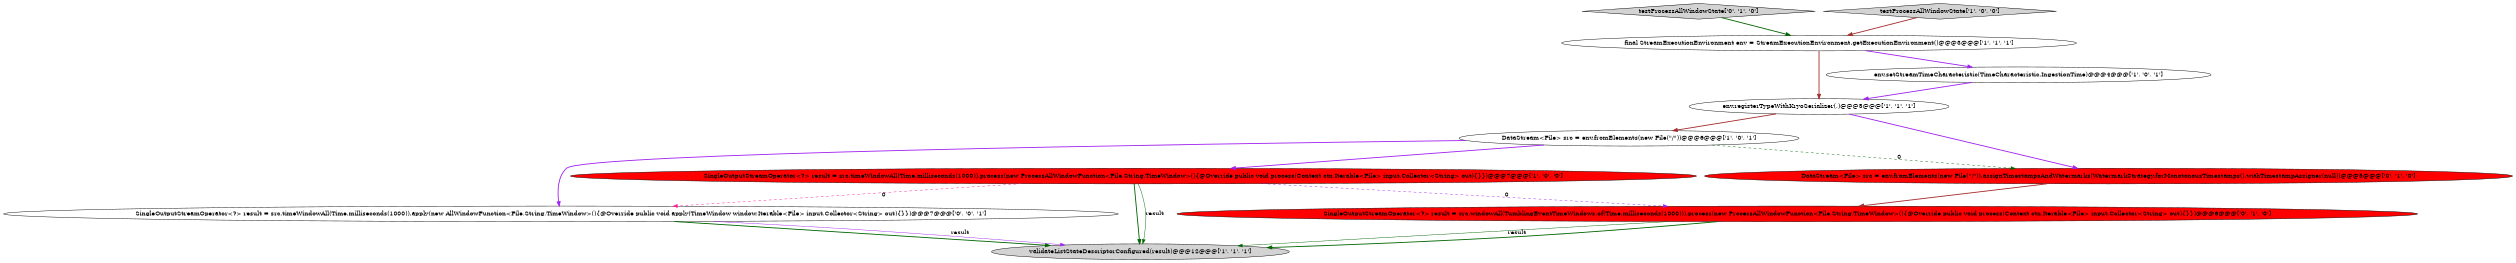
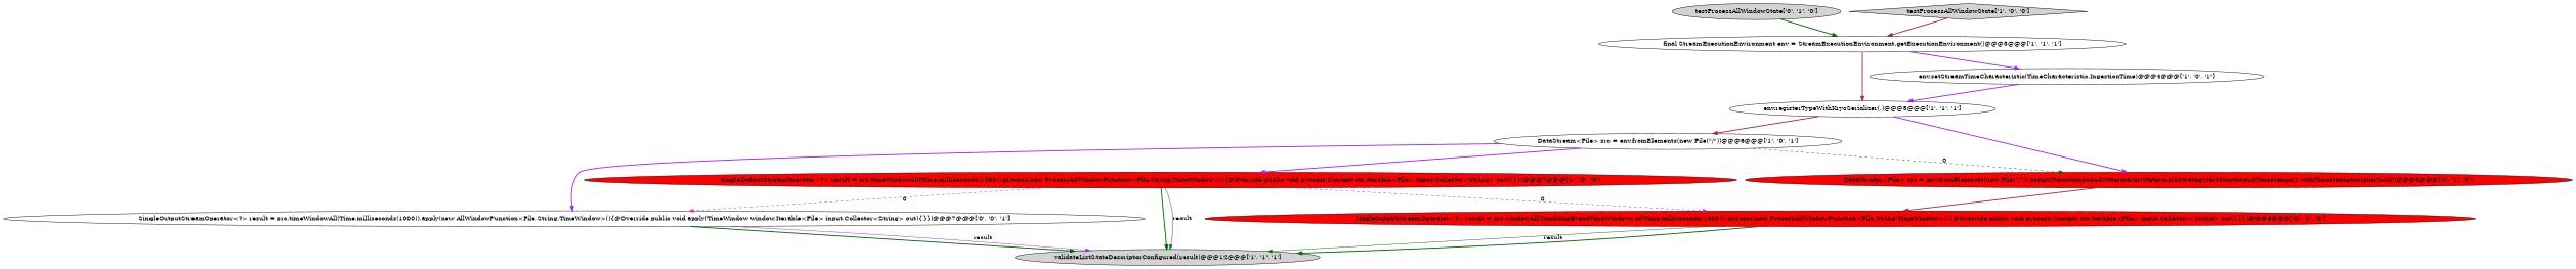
  digraph {
    node [fillcolor=white shape=ellipse style=filled]
    edge [color=purple style=bold]
    n1 [label="DataStream<File> src = env.fromElements(new File(\"/\"))@@@6@@@['1', '0', '1']"]
    n2 [label="SingleOutputStreamOperator<?> result = src.timeWindowAll(Time.milliseconds(1000)).apply(new AllWindowFunction<File,String,TimeWindow>(){@Override public void apply(TimeWindow window,Iterable<File> input,Collector<String> out){}})@@@7@@@['0', '0', '1']"]
    n3 [fillcolor=red label="DataStream<File> src = env.fromElements(new File(\"/\")).assignTimestampsAndWatermarks(WatermarkStrategy.forMonotonousTimestamps().withTimestampAssigner(null))@@@5@@@['0', '1', '0']"]
    n4 [fillcolor=red label="SingleOutputStreamOperator<?> result = src.timeWindowAll(Time.milliseconds(1000)).process(new ProcessAllWindowFunction<File,String,TimeWindow>(){@Override public void process(Context ctx,Iterable<File> input,Collector<String> out){}})@@@7@@@['1', '0', '0']"]
    n5 [fillcolor=lightgray label="validateListStateDescriptorConfigured(result)@@@12@@@['1', '1', '1']"]
    n6 [fillcolor=red label="SingleOutputStreamOperator<?> result = src.windowAll(TumblingEventTimeWindows.of(Time.milliseconds(1000))).process(new ProcessAllWindowFunction<File,String,TimeWindow>(){@Override public void process(Context ctx,Iterable<File> input,Collector<String> out){}})@@@6@@@['0', '1', '0']"]
    n7 [label="final StreamExecutionEnvironment env = StreamExecutionEnvironment.getExecutionEnvironment()@@@3@@@['1', '1', '1']"]
    n8 [label="env.registerTypeWithKryoSerializer(,)@@@5@@@['1', '1', '1']"]
    n9 [label="env.setStreamTimeCharacteristic(TimeCharacteristic.IngestionTime)@@@4@@@['1', '0', '1']"]
-   n10 [fillcolor=lightgray label="testProcessAllWindowState['0', '1', '0']" shape=diamond]
+   n10 [fillcolor=lightgray label="testProcessAllWindowState['0', '1', '0']"]
    n11 [fillcolor=lightgray label="testProcessAllWindowState['1', '0', '0']" shape=diamond]
    n1 -> n2
    n1 -> n3 [color=darkgreen label=0 style=dashed]
    n1 -> n4
    n2 -> n5 [color=darkgreen]
    n2 -> n5 [label=result style=solid]
    n3 -> n6 [color=brown]
    n4 -> n2 [color=deeppink label=0 style=dashed]
    n4 -> n5 [color=darkgreen]
    n4 -> n5 [color=darkgreen label=result style=solid]
    n4 -> n6 [label=0 style=dashed]
    n6 -> n5 [color=darkgreen label=result style=solid]
    n6 -> n5 [color=darkgreen]
    n7 -> n8 [color=brown]
    n7 -> n9
    n8 -> n1 [color=brown]
    n8 -> n3
    n9 -> n8
    n10 -> n7 [color=darkgreen]
    n11 -> n7 [color=brown]
  }
